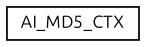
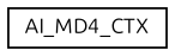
  digraph {
    rankdir=LR
    fontname=Ubuntu
-   n1 [color=black fillcolor=white fontname=Ubuntu fontsize=10 height=0.2 label=AI_MD5_CTX shape=box style=filled width=0.4]
+   n1 [color=black fillcolor=white fontname=Ubuntu fontsize=10 height=0.2 label=AI_MD4_CTX shape=box style=filled width=0.4]
  }
